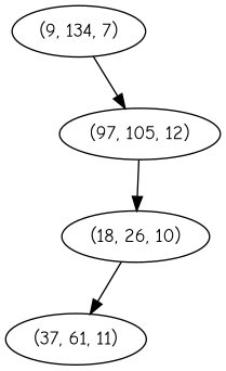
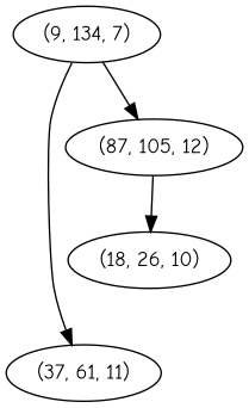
  digraph {
    fontname="Comic Neue"
    node [fontname="Comic Neue"]
    edge [fontname="Comic Neue"]
    "(9, 134, 7)"
    "(37, 61, 11)"
-   "(97, 105, 12)"
+   "(97, 105, 12)" [label="(87, 105, 12)"]
    "(18, 26, 10)"
-   "(18, 26, 10)" -> "(37, 61, 11)"
+   "(9, 134, 7)" -> "(37, 61, 11)"
    "(9, 134, 7)" -> "(97, 105, 12)"
    "(97, 105, 12)" -> "(18, 26, 10)"
  }
